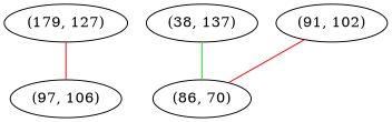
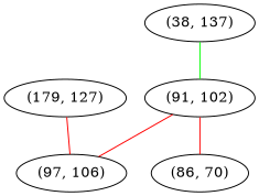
  graph {
    edge [color=red weight=1]
    n1 [label="(97, 106)"]
    "(179, 127)"
    "(38, 137)"
    "(91, 102)"
    "(86, 70)"
    "(179, 127)" -- n1
-   "(38, 137)" -- "(86, 70)" [color=green weight=2]
+   "(38, 137)" -- "(91, 102)" [color=green weight=2]
+   "(91, 102)" -- n1
    "(91, 102)" -- "(86, 70)"
  }
